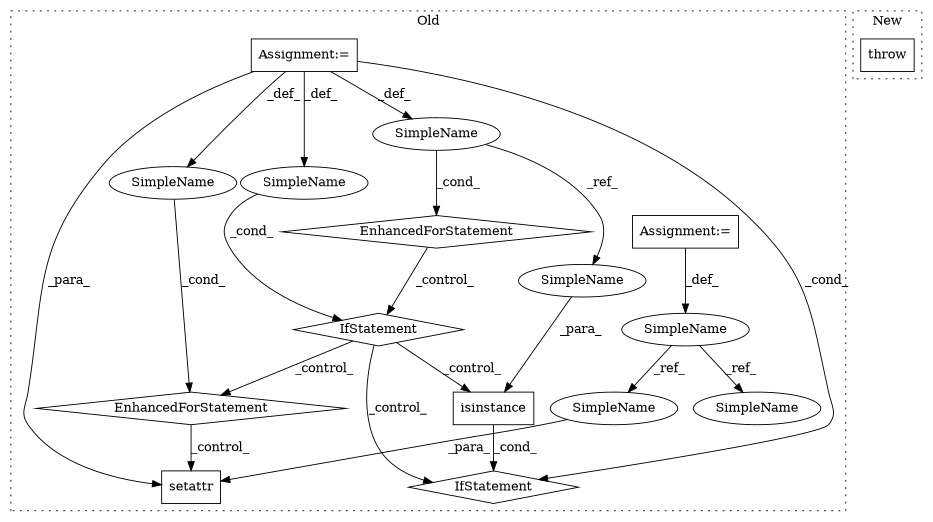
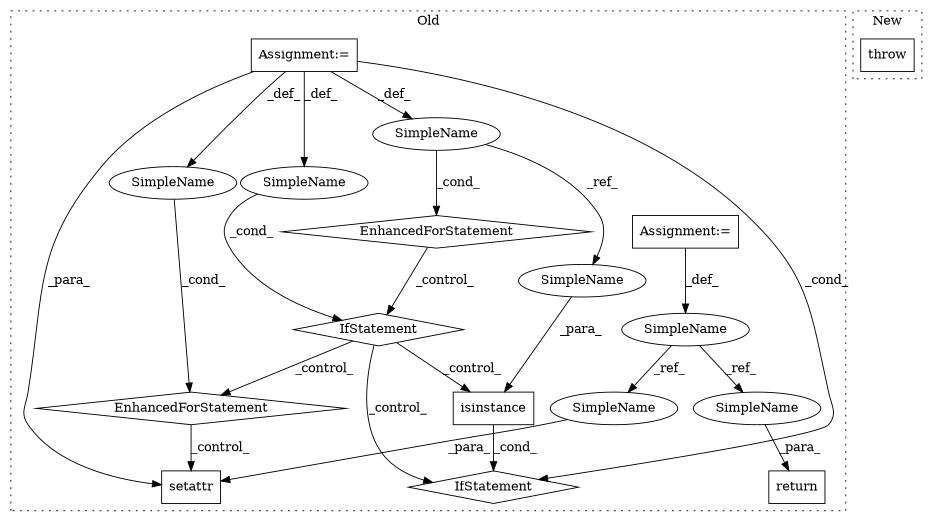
  digraph {
    node [a=42 l=2 s="2289,2379" shape=ellipse]
+   n1 [a=41 l=7 label=return s=2843 shape=box]
    n2 [a=7 l=1 label="Assignment:=" s=2277 shape=box]
    n3 [a=32 l="8,1" label=setattr s="2769,2812" shape=box]
    n4 [a=70 l="65,2" label=EnhancedForStatement shape=diamond]
    n5 [a=32 l="11,1" label=isinstance s="2555,2575" shape=box]
    n6 [a=70 l="61,2" label=EnhancedForStatement s="2630,2705" shape=diamond]
    n7 [l=3 label=SimpleName s=2695]
    n8 [l=4 label=SimpleName s=2358]
    n9 [label=SimpleName l="" s=""]
    n10 [label=SimpleName s=2275]
    n11 [a=25 l="4,2" label=IfStatement s="2522,2538" shape=diamond]
    n12 [a=7 l="65,2" label="Assignment:=" shape=box]
    n13 [a=25 l="4,2" label=IfStatement s="2550,2576" shape=diamond]
    n14 [label=SimpleName s=2777]
    n15 [label=SimpleName s=2850]
    n16 [l=4 label=SimpleName s=2566]
    n17 [a=53 l=6 label=throw s=630 shape=box]
    subgraph cluster_1 {
      label=Old
      style=dotted
+     n1
      n2
      n3
      n4
      n5
      n6
      n7
      n8
      n9
      n10
      n11
      n12
      n13
      n14
      n15
      n16
    }
    subgraph cluster_2 {
      label=New
      style=dotted
      n17
    }
    n2 -> n10 [label=_def_]
    n4 -> n11 [label=_control_]
    n5 -> n13 [label=_cond_]
    n6 -> n3 [label=_control_]
    n7 -> n6 [label=_cond_]
    n8 -> n4 [label=_cond_]
    n8 -> n16 [label=_ref_]
    n9 -> n11 [label=_cond_]
    n10 -> n14 [label=_ref_]
    n10 -> n15 [label=_ref_]
    n11 -> n5 [label=_control_]
    n11 -> n6 [label=_control_]
    n11 -> n13 [label=_control_]
    n12 -> n3 [label=_para_]
    n12 -> n7 [label=_def_]
    n12 -> n8 [label=_def_]
    n12 -> n9 [label=_def_]
    n12 -> n13 [label=_cond_]
    n14 -> n3 [label=_para_]
+   n15 -> n1 [label=_para_]
    n16 -> n5 [label=_para_]
  }
